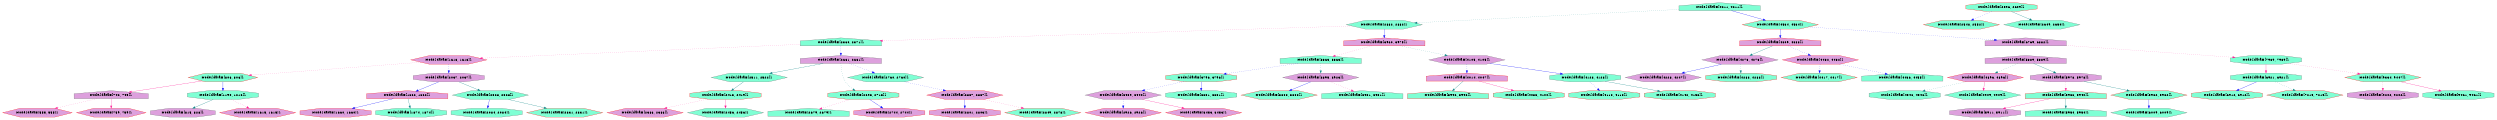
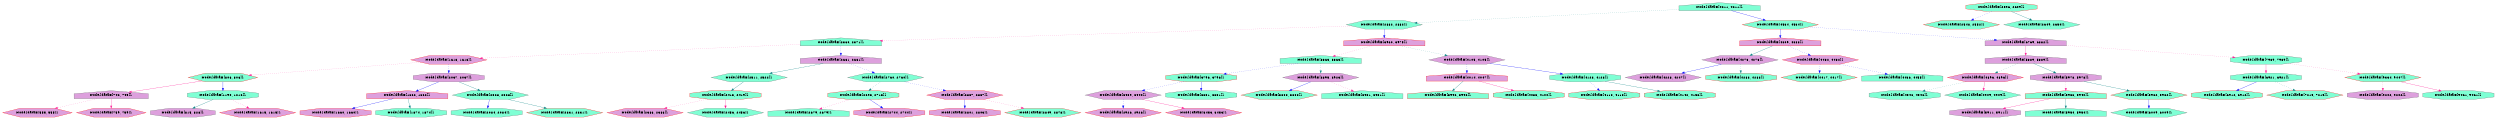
  digraph {
    node [color=gray40 fillcolor=aquamarine shape=hexagon style=filled]
    edge [color=blue style=solid]
    n1 [label="Node{data=[4211, 4211]}" shape=house]
    n2 [label="Node{data=[2882, 2882]}"]
    n3 [color=red label="Node{data=[4534, 4534]}"]
    n4 [label="Node{data=[2360, 2371]}" shape=house]
    n5 [color=red fillcolor=plum label="Node{data=[3960, 3975]}" shape=house]
    n6 [color=red fillcolor=plum label="Node{data=[4309, 4388]}" shape=house]
    n7 [fillcolor=plum label="Node{data=[6769, 6882]}" shape=house]
    n8 [color=red fillcolor=plum label="Node{data=[1618, 1618]}"]
    n9 [fillcolor=plum label="Node{data=[2661, 2661]}" shape=house]
    n10 [label="Node{data=[3863, 3863]}" shape=house]
    n11 [fillcolor=plum label="Node{data=[4105, 4105]}"]
    n12 [color=red label="Node{data=[806, 806]}"]
    n13 [fillcolor=plum label="Node{data=[2037, 2037]}" shape=octagon]
    n14 [label="Node{data=[2511, 2522]}"]
    n15 [label="Node{data=[2760, 2760]}"]
    n16 [fillcolor=plum label="Node{data=[742, 745]}" shape=house]
    n17 [label="Node{data=[1190, 1216]}" shape=octagon]
    n18 [color=red fillcolor=plum label="Node{data=[1662, 1662]}" shape=house]
    n19 [label="Node{data=[2328, 2328]}"]
    n20 [color=red fillcolor=plum label="Node{data=[555, 555]}"]
    n21 [color=red fillcolor=plum label="Node{data=[759, 759]}"]
    n22 [fillcolor=plum label="Node{data=[815, 828]}" shape=octagon]
    n23 [color=red fillcolor=plum label="Node{data=[1615, 1615]}"]
    n24 [color=red fillcolor=plum label="Node{data=[1660, 1660]}" shape=octagon]
    n25 [label="Node{data=[1874, 1874]}" shape=octagon]
    n26 [label="Node{data=[2084, 2084]}" shape=octagon]
    n27 [color=red label="Node{data=[2331, 2331]}"]
    n28 [color=red label="Node{data=[2413, 2419]}" shape=octagon]
    n29 [color=red label="Node{data=[2693, 2713]}" shape=octagon]
    n30 [color=red fillcolor=plum label="Node{data=[2837, 2837]}"]
    n31 [color=red fillcolor=plum label="Node{data=[2386, 2386]}"]
    n32 [label="Node{data=[2456, 2456]}"]
    n33 [color=red label="Node{data=[2596, 2609]}" shape=octagon]
    n34 [color=red label="Node{data=[2548, 2552]}"]
    n35 [label="Node{data=[2649, 2650]}"]
    n36 [label="Node{data=[2679, 2679]}" shape=house]
    n37 [color=red fillcolor=plum label="Node{data=[2744, 2744]}" shape=octagon]
    n38 [color=red fillcolor=plum label="Node{data=[2801, 2803]}" shape=octagon]
    n39 [color=red label="Node{data=[2849, 2878]}"]
    n40 [color=red label="Node{data=[3796, 3796]}" shape=octagon]
    n41 [fillcolor=plum label="Node{data=[3895, 3923]}"]
    n42 [color=red fillcolor=plum label="Node{data=[4014, 4047]}" shape=house]
    n43 [label="Node{data=[4123, 4123]}" shape=octagon]
    n44 [fillcolor=plum label="Node{data=[3439, 3440]}"]
    n45 [label="Node{data=[3831, 3831]}" shape=octagon]
    n46 [color=red label="Node{data=[3888, 3888]}"]
    n47 [label="Node{data=[3931, 3931]}" shape=house]
    n48 [color=red fillcolor=plum label="Node{data=[2926, 2926]}"]
    n49 [color=red fillcolor=plum label="Node{data=[3453, 3453]}"]
    n50 [color=red label="Node{data=[3996, 3996]}" shape=house]
    n51 [color=red label="Node{data=[4083, 4100]}" shape=octagon]
    n52 [color=red label="Node{data=[4118, 4118]}" shape=octagon]
    n53 [color=red label="Node{data=[4142, 4158]}" shape=octagon]
    n54 [fillcolor=plum label="Node{data=[4273, 4273]}"]
    n55 [color=red fillcolor=plum label="Node{data=[4432, 4432]}"]
    n56 [fillcolor=plum label="Node{data=[5889, 5889]}" shape=house]
    n57 [label="Node{data=[7989, 7989]}" shape=octagon]
    n58 [fillcolor=plum label="Node{data=[4228, 4247]}"]
    n59 [color=red label="Node{data=[4283, 4283]}" shape=octagon]
    n60 [color=red label="Node{data=[4417, 4417]}"]
    n61 [label="Node{data=[4436, 4455]}" shape=house]
    n62 [color=red fillcolor=plum label="Node{data=[4896, 4896]}"]
    n63 [fillcolor=plum label="Node{data=[5978, 5978]}" shape=octagon]
    n64 [label="Node{data=[6921, 6921]}" shape=octagon]
    n65 [color=red label="Node{data=[9334, 9447]}"]
    n66 [label="Node{data=[4546, 4546]}" shape=octagon]
    n67 [label="Node{data=[4909, 4909]}"]
    n68 [color=red label="Node{data=[5936, 5940]}" shape=house]
    n69 [color=red label="Node{data=[5982, 5982]}"]
    n70 [fillcolor=plum label="Node{data=[5911, 5911]}" shape=octagon]
    n71 [label="Node{data=[5954, 5954]}" shape=house]
    n72 [label="Node{data=[6009, 6009]}"]
    n73 [color=red label="Node{data=[6912, 6912]}" shape=octagon]
    n74 [color=red label="Node{data=[7215, 7215]}"]
    n75 [fillcolor=plum label="Node{data=[9202, 9202]}" shape=octagon]
    n76 [label="Node{data=[9461, 9461]}" shape=octagon]
    n1 -> n2 [color=teal style=dotted]
    n1 -> n3
    n2 -> n4 [color=deeppink style=dotted]
    n2 -> n5
    n3 -> n6
    n3 -> n7 [style=dotted]
    n4 -> n8 [color=deeppink style=dotted]
    n4 -> n9 [style=dotted]
    n5 -> n10 [color=deeppink style=dotted]
    n5 -> n11 [color=teal style=dotted]
    n6 -> n54 [color=teal]
    n6 -> n55 [style=dotted]
+   n7 -> n56 [color=deeppink]
    n7 -> n57 [color=deeppink style=dotted]
    n8 -> n12 [color=deeppink style=dotted]
    n8 -> n13 [style=dotted]
    n9 -> n14 [color=teal]
    n9 -> n15 [style=dotted]
    n10 -> n40 [style=dotted]
    n10 -> n41 [color=teal style=dotted]
    n11 -> n42 [style=dotted]
    n11 -> n43
    n12 -> n16 [color=deeppink]
    n12 -> n17
    n13 -> n18
    n13 -> n19 [color=teal]
    n14 -> n28 [color=teal]
-   n9 -> n29 [color=teal style=dotted]
+   n15 -> n29 [color=teal style=dotted]
    n15 -> n30 [style=dotted]
    n16 -> n20 [color=deeppink style=dotted]
    n16 -> n21 [color=deeppink]
    n17 -> n22 [color=teal]
    n17 -> n23 [color=deeppink style=dotted]
    n18 -> n24
    n18 -> n25 [color=teal]
    n19 -> n26
    n19 -> n27 [color=teal]
    n28 -> n31 [color=deeppink style=dotted]
    n28 -> n32 [color=deeppink]
    n29 -> n36 [color=deeppink style=dotted]
    n29 -> n37
    n30 -> n38
    n30 -> n39 [color=deeppink style=dotted]
    n33 -> n34 [style=dotted]
    n33 -> n35 [color=teal]
    n40 -> n44 [style=dotted]
    n40 -> n45
    n41 -> n46
    n41 -> n47 [color=deeppink style=dotted]
    n42 -> n50 [color=teal]
    n42 -> n51 [color=deeppink]
    n43 -> n52 [style=dotted]
    n43 -> n53 [color=teal]
    n44 -> n48 [style=dotted]
    n44 -> n49 [color=deeppink]
    n54 -> n58
    n54 -> n59 [color=teal style=dotted]
    n55 -> n60 [style=dotted]
    n55 -> n61 [style=dotted]
    n56 -> n62 [color=teal style=dotted]
    n56 -> n63 [color=teal]
    n57 -> n64 [color=deeppink]
    n57 -> n65 [color=deeppink style=dotted]
    n62 -> n66 [color=teal style=dotted]
    n62 -> n67 [color=deeppink]
    n63 -> n68 [color=deeppink style=dotted]
    n63 -> n69 [color=teal]
    n64 -> n73
    n64 -> n74 [color=teal style=dotted]
    n65 -> n75 [color=deeppink style=dotted]
    n65 -> n76 [color=deeppink]
    n68 -> n70 [color=deeppink]
    n68 -> n71 [color=teal]
    n69 -> n72
  }
